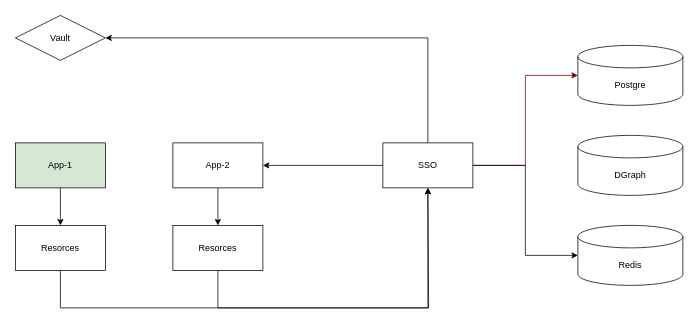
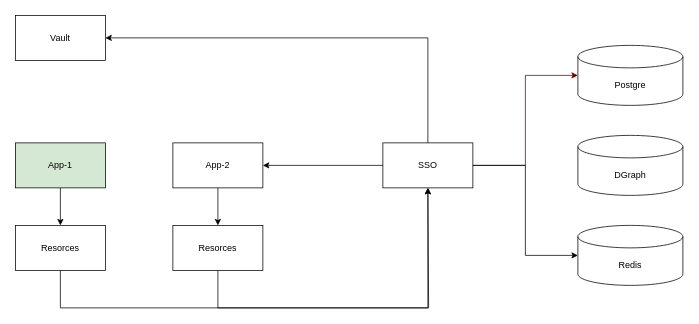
  <mxCell id="0" />
  <mxCell id="1" parent="0" />
- <mxCell id="2" value="Vault" style="rhombus;whiteSpace=wrap;html=1;" vertex="1" parent="1"><mxGeometry x="20" y="20" width="120" height="60" as="geometry" /></mxCell>
+ <mxCell id="2" value="Vault" style="rounded=0;whiteSpace=wrap;html=1;" vertex="1" parent="1"><mxGeometry x="20" y="20" width="120" height="60" as="geometry" /></mxCell>
  <mxCell id="3" style="edgeStyle=orthogonalEdgeStyle;rounded=0;orthogonalLoop=1;jettySize=auto;html=1;entryX=1;entryY=0.5;entryDx=0;entryDy=0;" edge="1" parent="1" source="4" target="2"><mxGeometry relative="1" as="geometry"><Array as="points"><mxPoint x="570" y="50" /></Array></mxGeometry></mxCell>
  <mxCell id="4" value="SSO" style="rounded=0;whiteSpace=wrap;html=1;" vertex="1" parent="1"><mxGeometry x="510" y="190" width="120" height="60" as="geometry" /></mxCell>
  <mxCell id="5" style="edgeStyle=orthogonalEdgeStyle;rounded=0;orthogonalLoop=1;jettySize=auto;html=1;entryX=0.5;entryY=0;entryDx=0;entryDy=0;" edge="1" parent="1" source="6" target="14"><mxGeometry relative="1" as="geometry" /></mxCell>
  <mxCell id="6" value="App-1" style="rounded=0;whiteSpace=wrap;html=1;fillColor=#d5e8d4;" vertex="1" parent="1"><mxGeometry x="20" y="190" width="120" height="60" as="geometry" /></mxCell>
  <mxCell id="7" style="edgeStyle=orthogonalEdgeStyle;rounded=0;orthogonalLoop=1;jettySize=auto;html=1;entryX=0.5;entryY=0;entryDx=0;entryDy=0;" edge="1" parent="1" source="8" target="12"><mxGeometry relative="1" as="geometry" /></mxCell>
  <mxCell id="8" value="App-2" style="rounded=0;whiteSpace=wrap;html=1;" vertex="1" parent="1"><mxGeometry x="230" y="190" width="120" height="60" as="geometry" /></mxCell>
  <mxCell id="9" value="DGraph" style="shape=cylinder3;whiteSpace=wrap;html=1;boundedLbl=1;backgroundOutline=1;size=15;" vertex="1" parent="1"><mxGeometry x="770" y="180" width="140" height="80" as="geometry" /></mxCell>
  <mxCell id="10" style="edgeStyle=orthogonalEdgeStyle;rounded=0;orthogonalLoop=1;jettySize=auto;html=1;" edge="1" parent="1" source="4" target="8"><mxGeometry relative="1" as="geometry" /></mxCell>
  <mxCell id="11" style="edgeStyle=orthogonalEdgeStyle;rounded=0;orthogonalLoop=1;jettySize=auto;html=1;entryX=0.5;entryY=1;entryDx=0;entryDy=0;" edge="1" parent="1" source="12" target="4"><mxGeometry relative="1" as="geometry"><Array as="points"><mxPoint x="290" y="410" /><mxPoint x="570" y="410" /></Array></mxGeometry></mxCell>
  <mxCell id="12" value="Resorces" style="whiteSpace=wrap;html=1;" vertex="1" parent="1"><mxGeometry x="230" y="300" width="120" height="60" as="geometry" /></mxCell>
  <mxCell id="13" style="edgeStyle=orthogonalEdgeStyle;rounded=0;orthogonalLoop=1;jettySize=auto;html=1;" edge="1" parent="1" source="14"><mxGeometry relative="1" as="geometry"><mxPoint x="570" y="250" as="targetPoint" /><Array as="points"><mxPoint x="80" y="410" /><mxPoint x="571" y="410" /></Array></mxGeometry></mxCell>
  <mxCell id="14" value="Resorces" style="whiteSpace=wrap;html=1;" vertex="1" parent="1"><mxGeometry x="20" y="300" width="120" height="60" as="geometry" /></mxCell>
  <mxCell id="15" value="Redis" style="shape=cylinder3;whiteSpace=wrap;html=1;boundedLbl=1;backgroundOutline=1;size=15;" vertex="1" parent="1"><mxGeometry x="770" y="300" width="140" height="80" as="geometry" /></mxCell>
  <mxCell id="16" value="Postgre" style="shape=cylinder3;whiteSpace=wrap;html=1;boundedLbl=1;backgroundOutline=1;size=15;" vertex="1" parent="1"><mxGeometry x="770" y="60" width="140" height="80" as="geometry" /></mxCell>
  <mxCell id="17" style="edgeStyle=orthogonalEdgeStyle;rounded=0;orthogonalLoop=1;jettySize=auto;html=1;entryX=0;entryY=0.5;entryDx=0;entryDy=0;entryPerimeter=0;fillColor=#a20025;strokeColor=#6F0000;" edge="1" parent="1" source="4" target="16"><mxGeometry relative="1" as="geometry" /></mxCell>
  <mxCell id="18" style="edgeStyle=orthogonalEdgeStyle;rounded=0;orthogonalLoop=1;jettySize=auto;html=1;entryX=0;entryY=0.5;entryDx=0;entryDy=0;entryPerimeter=0;" edge="1" parent="1" source="4" target="15"><mxGeometry relative="1" as="geometry" /></mxCell>
